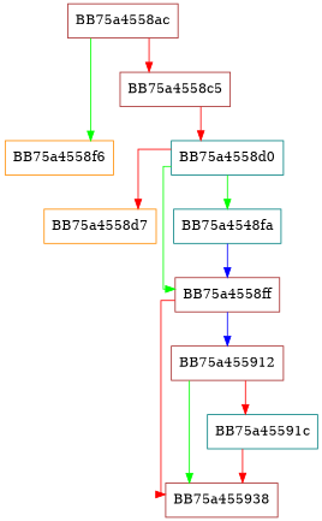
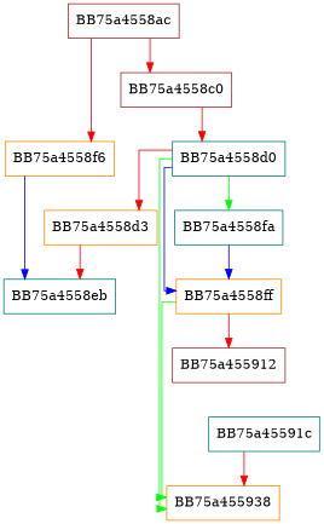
  digraph {
    splines=ortho
    node [color=brown shape=box]
    edge [color=red]
    BB75a4558f6 [color=darkorange]
    BB75a4558ac
-   BB75a4558c5
+   BB75a4558c5 [label=BB75a4558c0]
+   BB75a4558eb [color=teal]
    BB75a4558d0 [color=teal]
-   BB75a4558fa [color=teal label=BB75a4548fa]
-   BB75a4558ff
-   BB75a4558d7 [color=darkorange]
-   BB75a455938
+   BB75a4558fa [color=teal]
+   BB75a4558ff [color=darkorange]
+   BB75a4558d7 [color=darkorange label=BB75a4558d3]
+   BB75a455938 [color=darkorange]
    BB75a455912
    BB75a45591c [color=teal]
-   BB75a4558ac -> BB75a4558f6 [color=green]
+   BB75a4558f6 -> BB75a4558eb [color=blue]
+   BB75a4558ac -> BB75a4558f6
    BB75a4558ac -> BB75a4558c5
    BB75a4558c5 -> BB75a4558d0
    BB75a4558d0 -> BB75a4558fa [color=green]
-   BB75a4558d0 -> BB75a4558ff [color=green]
+   BB75a4558d0 -> BB75a4558ff [color=blue]
    BB75a4558d0 -> BB75a4558d7
    BB75a4558fa -> BB75a4558ff [color=blue]
-   BB75a4558ff -> BB75a455938
-   BB75a4558ff -> BB75a455912 [color=blue]
-   BB75a455912 -> BB75a455938 [color=green]
-   BB75a455912 -> BB75a45591c
+   BB75a4558ff -> BB75a455938 [color=green]
+   BB75a4558ff -> BB75a455912
+   BB75a4558d7 -> BB75a4558eb
+   BB75a4558d0 -> BB75a455938 [color=green]
    BB75a45591c -> BB75a455938
  }
